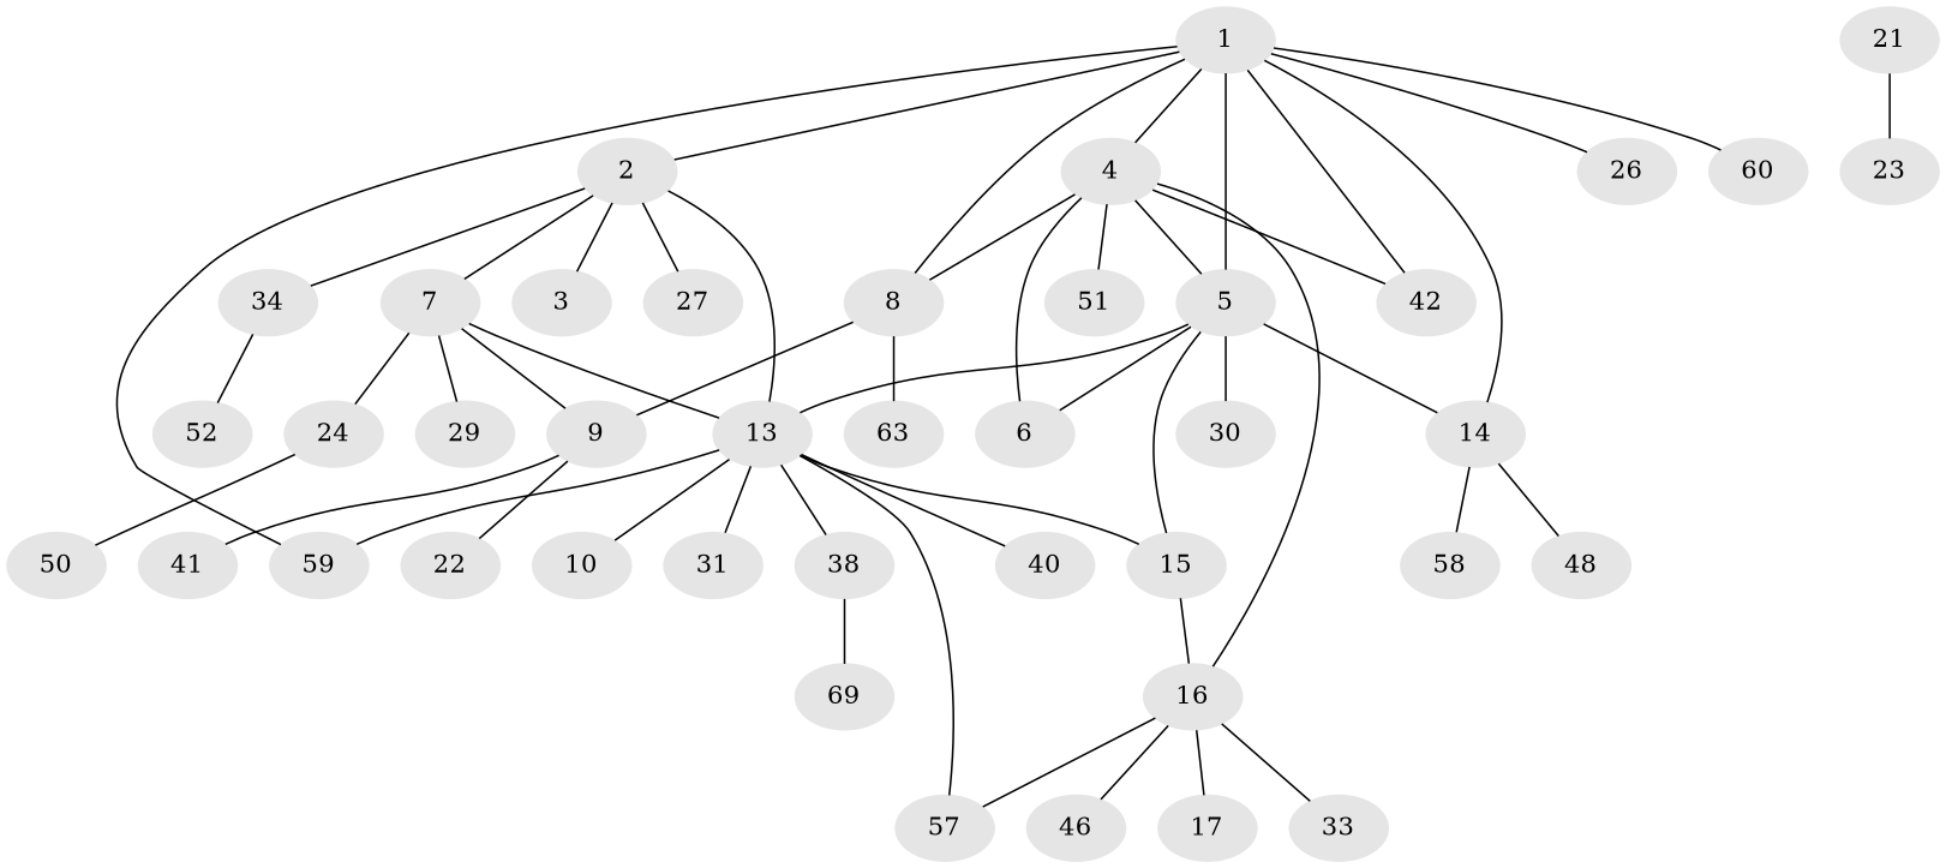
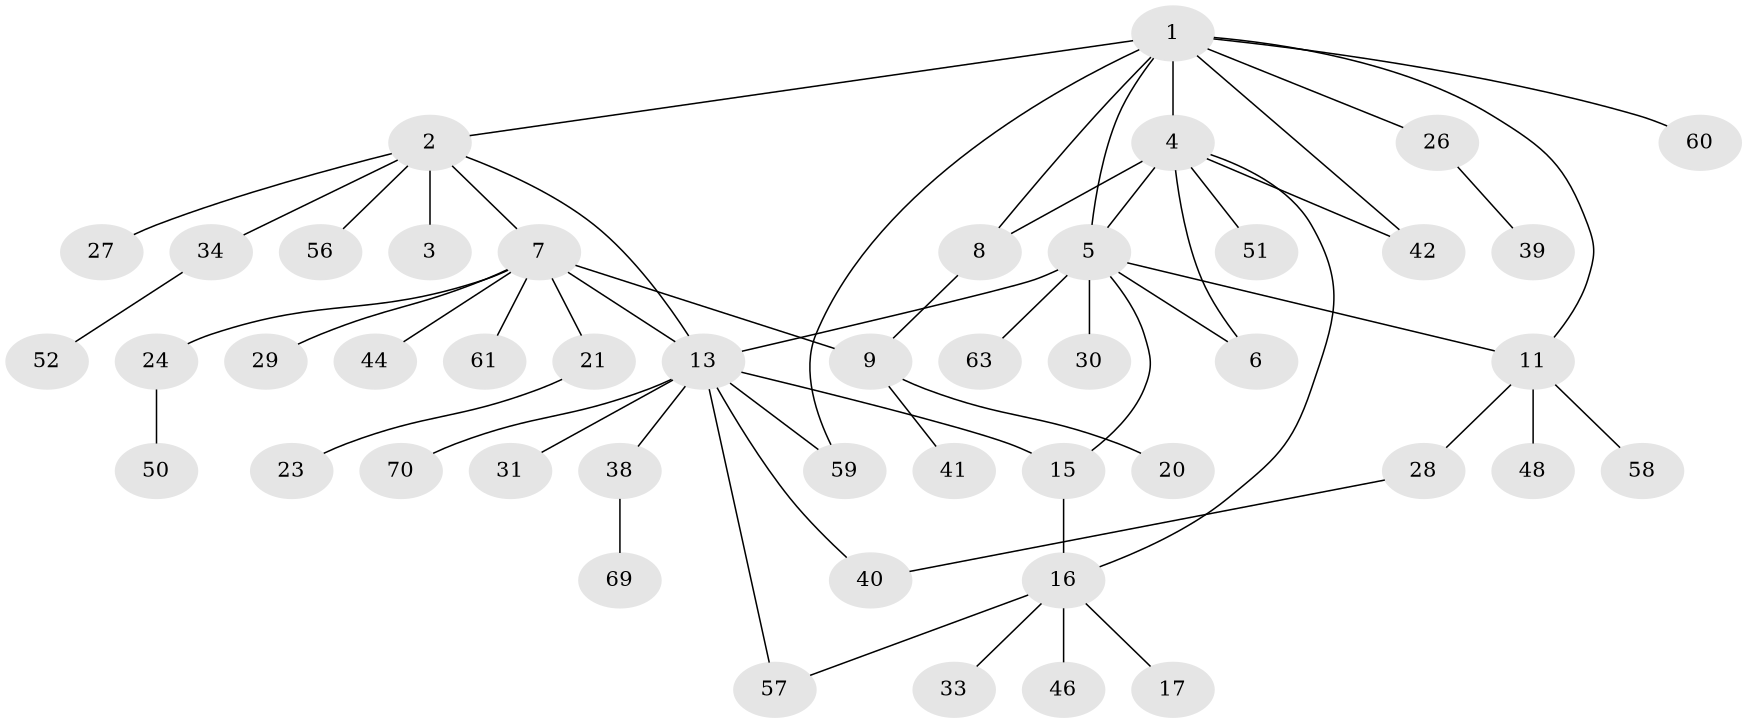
  graph {
    node [color=gray90 style=filled]
    1 [super="+12"]
    2 [super="+19"]
    4 [super="+22"]
    5 [super="+10"]
    8 [super="+55"]
-   11 [super="+37" label=14]
+   11 [super="+37"]
    26 [super="+54"]
    42
    59
    60
    3
    7 [super="+67"]
    13 [super="+14"]
    27
    34 [super="+35"]
+   56
    6
    16 [super="+25"]
    51 [super="+65"]
    15 [super="+36"]
    30
    63
    9 [super="+62"]
+   28 [super="+32"]
    48 [super="+69"]
    58
+   39
    21
    24 [super="+49"]
    29
+   44
+   61
    31
    38 [super="+45"]
    40 [super="+47"]
    57
-   70 [label=10]
+   70
    52
    17
    33
    46 [super="+53"]
-   20 [label=22]
+   20
    41
    23
    50
    n46 [label=69]
    1 -- 2
    1 -- 4
    1 -- 5
    1 -- 8
    1 -- 11
    1 -- 26
    1 -- 42
    1 -- 59
    1 -- 60
    2 -- 3
    2 -- 7
    2 -- 13
    2 -- 27
    2 -- 34
+   2 -- 56
    4 -- 5
    4 -- 8 [weight=2]
    4 -- 42
    4 -- 6
    4 -- 16
    4 -- 51
    5 -- 11
    5 -- 13
    5 -- 6
    5 -- 15
    5 -- 30
-   8 -- 63
+   5 -- 63
    8 -- 9
+   11 -- 28
    11 -- 48
    11 -- 58
+   26 -- 39
    7 -- 13
    7 -- 9
+   7 -- 21
    7 -- 24
    7 -- 29
+   7 -- 44
+   7 -- 61
    13 -- 59
    13 -- 15 [weight=2]
    13 -- 31
    13 -- 38
    13 -- 40
    13 -- 57
    13 -- 70
    34 -- 52
    16 -- 57
    16 -- 17
    16 -- 33
    16 -- 46
    15 -- 16
    9 -- 20
    9 -- 41
+   28 -- 40
    21 -- 23
    24 -- 50
    38 -- n46
  }
